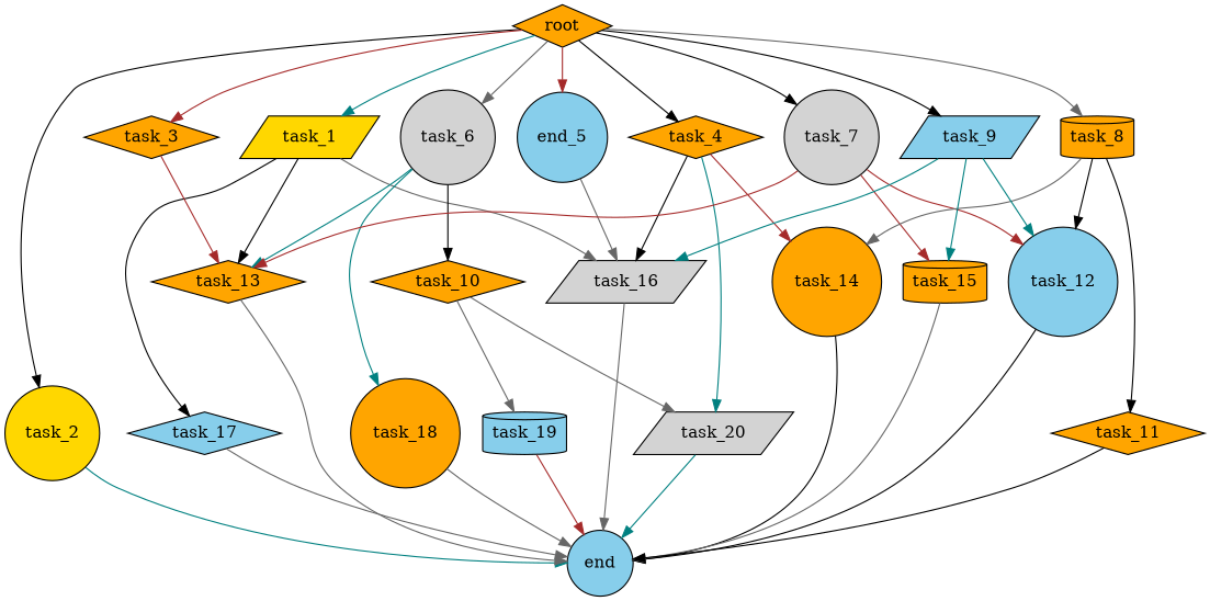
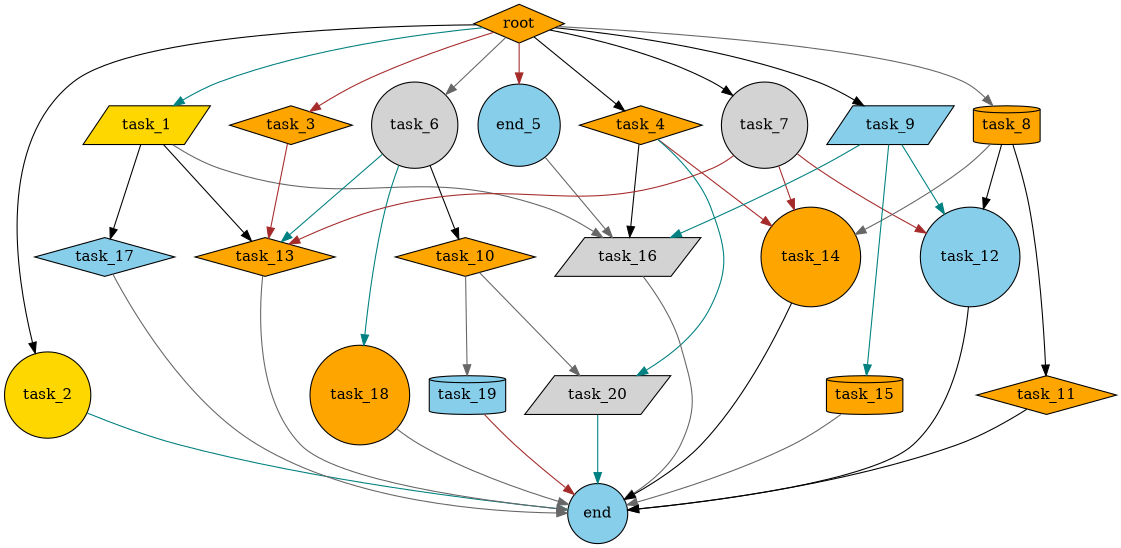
  digraph {
    node [fillcolor=orange shape=circle style=filled]
    edge [color=black]
    root [shape=diamond]
    task_1 [fillcolor=gold shape=parallelogram]
    task_2 [fillcolor=gold]
    task_3 [shape=diamond]
    task_4 [shape=diamond]
    n6 [fillcolor=skyblue label=end_5]
    task_6 [fillcolor=lightgrey]
    task_7 [fillcolor=lightgrey]
    task_8 [shape=cylinder]
    task_9 [fillcolor=skyblue shape=parallelogram]
    task_13 [shape=diamond]
    task_16 [fillcolor=lightgrey shape=parallelogram]
    task_17 [fillcolor=skyblue shape=diamond]
    end [fillcolor=skyblue]
    task_14
    task_20 [fillcolor=lightgrey shape=parallelogram]
    task_10 [shape=diamond]
    task_18
    task_12 [fillcolor=skyblue]
    task_15 [shape=cylinder]
    task_11 [shape=diamond]
    task_19 [fillcolor=skyblue shape=cylinder]
    root -> task_1 [color=teal]
    root -> task_2
    root -> task_3 [color=brown]
    root -> task_4
    root -> n6 [color=brown]
    root -> task_6 [color=gray40]
    root -> task_7
    root -> task_8 [color=gray40]
    root -> task_9
    task_1 -> task_13
    task_1 -> task_16 [color=gray40]
    task_1 -> task_17
    task_2 -> end [color=teal]
    task_3 -> task_13 [color=brown]
    task_4 -> task_16
    task_4 -> task_14 [color=brown]
    task_4 -> task_20 [color=teal]
    n6 -> task_16 [color=gray40]
    task_6 -> task_13 [color=teal]
    task_6 -> task_10
    task_6 -> task_18 [color=teal]
    task_7 -> task_13 [color=brown]
    task_7 -> task_12 [color=brown]
-   task_7 -> task_15 [color=brown]
+   task_7 -> task_14 [color=brown]
    task_8 -> task_14 [color=gray40]
    task_8 -> task_12
    task_8 -> task_11
    task_9 -> task_16 [color=teal]
    task_9 -> task_12 [color=teal]
    task_9 -> task_15 [color=teal]
    task_13 -> end [color=gray40]
    task_16 -> end [color=gray40]
    task_17 -> end [color=gray40]
    task_14 -> end
    task_20 -> end [color=teal]
    task_10 -> task_20 [color=gray40]
    task_10 -> task_19 [color=gray40]
    task_18 -> end [color=gray40]
    task_12 -> end
    task_15 -> end [color=gray40]
    task_11 -> end
    task_19 -> end [color=brown]
  }
